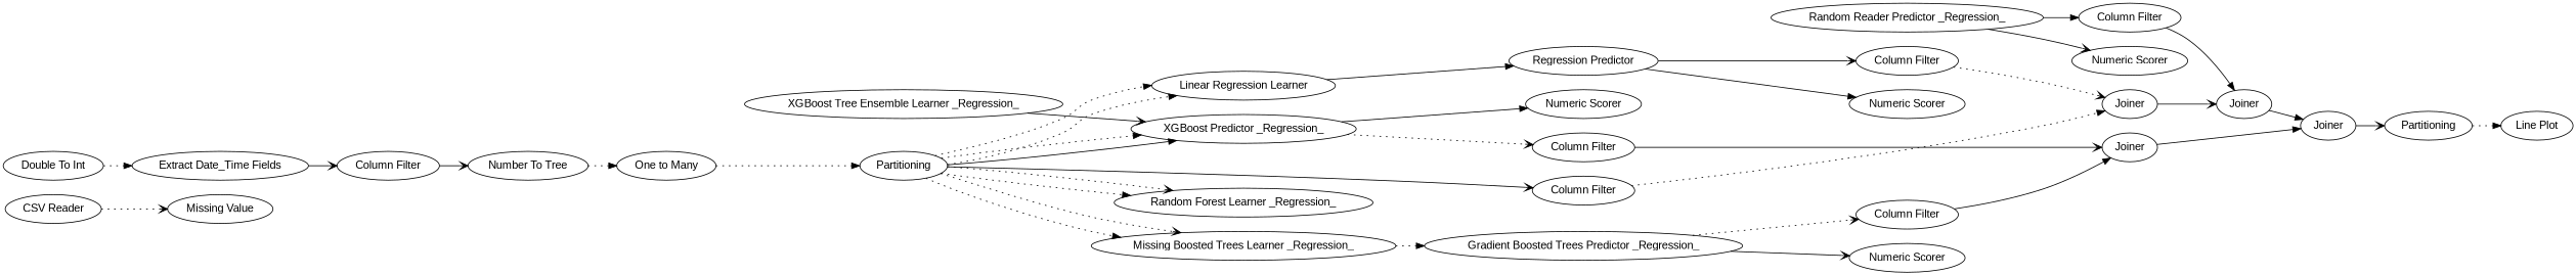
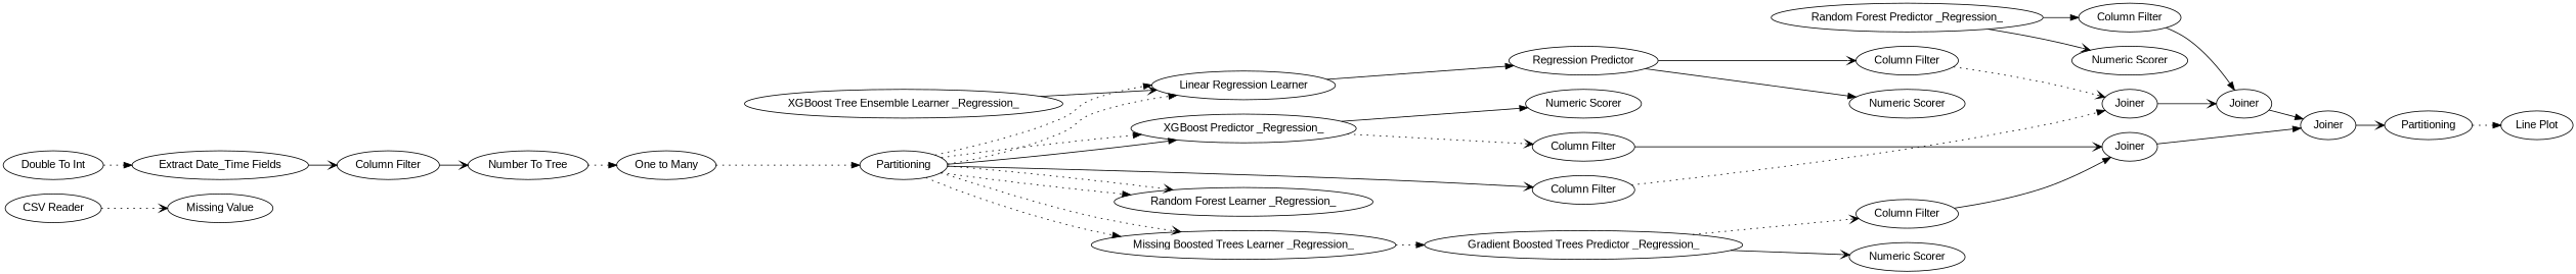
  digraph {
    fontname="Liberation Sans"
    rankdir=LR
    node [fontname="Liberation Sans"]
    edge [arrowhead=normal fontname="Liberation Sans" style=solid]
    n1 [label="CSV Reader"]
    n2 [label="Missing Value"]
    n3 [label=Joiner]
    n4 [label=Joiner]
    n5 [label=Joiner]
    n6 [label="Column Filter"]
    n7 [label="Line Plot"]
    n8 [label=Partitioning]
    n9 [label=Joiner]
    n10 [label="Linear Regression Learner"]
    n11 [label="Regression Predictor"]
    n12 [label="Numeric Scorer"]
    n13 [label="Column Filter"]
    n14 [label="Column Filter"]
    n15 [label="Numeric Scorer"]
    n16 [label="Random Forest Learner _Regression_"]
-   n17 [label="Random Reader Predictor _Regression_"]
+   n17 [label="Random Forest Predictor _Regression_"]
    n18 [label="XGBoost Predictor _Regression_"]
    n19 [label="Column Filter"]
    n20 [label="Numeric Scorer"]
    n21 [label="XGBoost Tree Ensemble Learner _Regression_"]
    n22 [label="Missing Boosted Trees Learner _Regression_"]
    n23 [label="Gradient Boosted Trees Predictor _Regression_"]
    n24 [label="Column Filter"]
    n25 [label="Numeric Scorer"]
    n26 [label="Extract Date_Time Fields"]
    n27 [label="Column Filter"]
    n28 [label="Number To Tree"]
    n29 [label="Double To Int"]
    n30 [label="One to Many"]
    n31 [label=Partitioning]
    n1 -> n2 [arrowhead=vee style=dotted]
    n3 -> n4 [arrowhead=vee]
    n4 -> n5
    n5 -> n8 [arrowhead=vee]
    n6 -> n3 [style=dotted]
    n8 -> n7 [style=dotted]
    n9 -> n5
    n10 -> n11
    n11 -> n12
    n11 -> n13 [arrowhead=vee]
    n13 -> n3 [arrowhead=vee style=dotted]
    n14 -> n4
    n17 -> n14
    n17 -> n15 [arrowhead=vee]
    n18 -> n19 [arrowhead=vee style=dotted]
    n18 -> n20
    n19 -> n9 [arrowhead=vee]
-   n21 -> n18 [arrowhead=vee]
+   n21 -> n10 [arrowhead=vee]
    n22 -> n23 [style=dotted]
    n23 -> n24 [arrowhead=vee style=dotted]
    n23 -> n25 [arrowhead=vee]
    n24 -> n9
    n26 -> n27 [arrowhead=vee]
    n27 -> n28 [arrowhead=vee]
    n28 -> n30 [style=dotted]
    n29 -> n26 [style=dotted]
    n30 -> n31 [style=dotted]
    n31 -> n6 [arrowhead=vee]
    n31 -> n10 [style=dotted]
    n31 -> n10 [style=dotted]
    n31 -> n16 [style=dotted]
    n31 -> n16 [arrowhead=vee style=dotted]
    n31 -> n18
    n31 -> n18 [style=dotted]
    n31 -> n22 [style=dotted]
    n31 -> n22 [arrowhead=vee style=dotted]
  }
